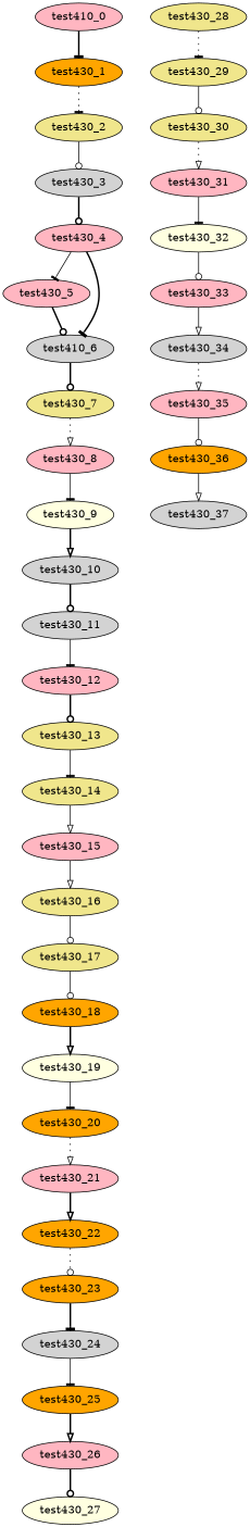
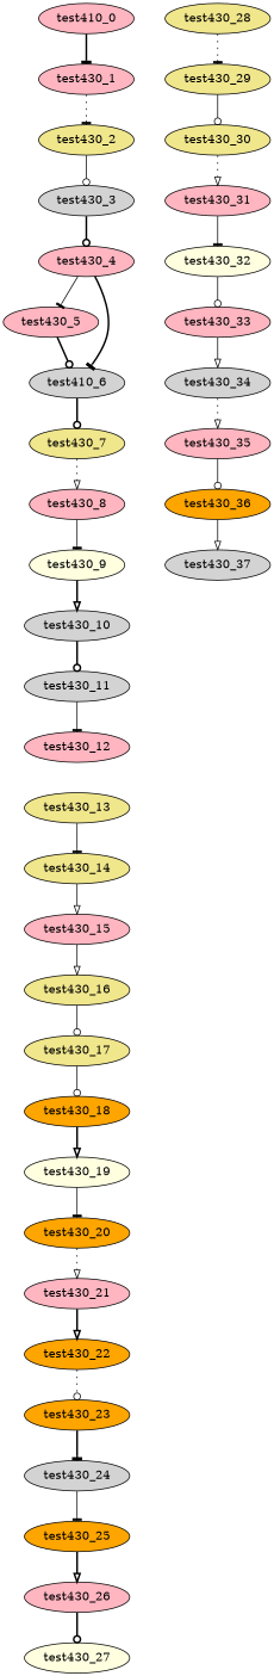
  digraph {
    node [fillcolor=lightpink style=filled]
    edge [arrowhead=odot style=solid]
    n1 [label=test410_0]
-   test430_1 [fillcolor=orange]
+   test430_1
    test430_2 [fillcolor=khaki]
    test430_3 [fillcolor=lightgrey]
    test430_4
    test430_5
    n7 [fillcolor=lightgrey label=test410_6]
    test430_7 [fillcolor=khaki]
    test430_8
    test430_9 [fillcolor=lightyellow]
    test430_10 [fillcolor=lightgrey]
    test430_11 [fillcolor=lightgrey]
    test430_12
    test430_13 [fillcolor=khaki]
    test430_14 [fillcolor=khaki]
    test430_15
    test430_16 [fillcolor=khaki]
    test430_17 [fillcolor=khaki]
    test430_18 [fillcolor=orange]
    test430_19 [fillcolor=lightyellow]
    test430_20 [fillcolor=orange]
    test430_21
    test430_22 [fillcolor=orange]
    test430_23 [fillcolor=orange]
    test430_24 [fillcolor=lightgrey]
    test430_25 [fillcolor=orange]
    test430_26
    test430_27 [fillcolor=lightyellow]
    test430_28 [fillcolor=khaki]
    test430_29 [fillcolor=khaki]
    test430_30 [fillcolor=khaki]
    test430_31
    test430_32 [fillcolor=lightyellow]
    test430_33
    test430_34 [fillcolor=lightgrey]
    test430_35
    test430_36 [fillcolor=orange]
    test430_37 [fillcolor=lightgrey]
    n1 -> test430_1 [arrowhead=tee style=bold]
    test430_1 -> test430_2 [arrowhead=tee style=dotted]
    test430_2 -> test430_3
    test430_3 -> test430_4 [style=bold]
    test430_4 -> test430_5 [arrowhead=tee]
    test430_4 -> n7 [arrowhead=tee style=bold]
    test430_5 -> n7 [style=bold]
    n7 -> test430_7 [style=bold]
    test430_7 -> test430_8 [arrowhead=onormal style=dotted]
    test430_8 -> test430_9 [arrowhead=tee]
    test430_9 -> test430_10 [arrowhead=onormal style=bold]
    test430_10 -> test430_11 [style=bold]
    test430_11 -> test430_12 [arrowhead=tee]
-   test430_12 -> test430_13 [style=bold]
    test430_13 -> test430_14 [arrowhead=tee]
    test430_14 -> test430_15 [arrowhead=onormal]
    test430_15 -> test430_16 [arrowhead=onormal]
    test430_16 -> test430_17
    test430_17 -> test430_18
    test430_18 -> test430_19 [arrowhead=onormal style=bold]
    test430_19 -> test430_20 [arrowhead=tee]
    test430_20 -> test430_21 [arrowhead=onormal style=dotted]
    test430_21 -> test430_22 [arrowhead=onormal style=bold]
    test430_22 -> test430_23 [style=dotted]
    test430_23 -> test430_24 [arrowhead=tee style=bold]
    test430_24 -> test430_25 [arrowhead=tee]
    test430_25 -> test430_26 [arrowhead=onormal style=bold]
    test430_26 -> test430_27 [style=bold]
    test430_28 -> test430_29 [arrowhead=tee style=dotted]
    test430_29 -> test430_30
    test430_30 -> test430_31 [arrowhead=onormal style=dotted]
    test430_31 -> test430_32 [arrowhead=tee]
    test430_32 -> test430_33
    test430_33 -> test430_34 [arrowhead=onormal]
    test430_34 -> test430_35 [arrowhead=onormal style=dotted]
    test430_35 -> test430_36
    test430_36 -> test430_37 [arrowhead=onormal]
  }
